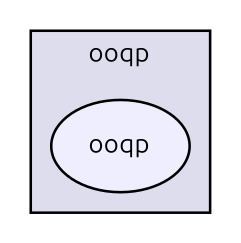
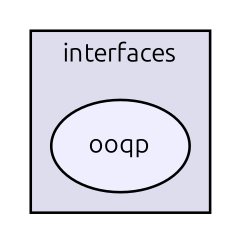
  digraph {
    compound=true
    rankdir=LR
    fontname=Ubuntu
    n1 [fillcolor="#eeeeff" fontname=Ubuntu fontsize=10 label=ooqp pencolor=black shape=ellipse style=filled]
    subgraph cluster_1 {
      bgcolor="#ddddee"
      fontsize=10
-     label=ooqp
+     label=interfaces
      pencolor=black
      n1
    }
  }
